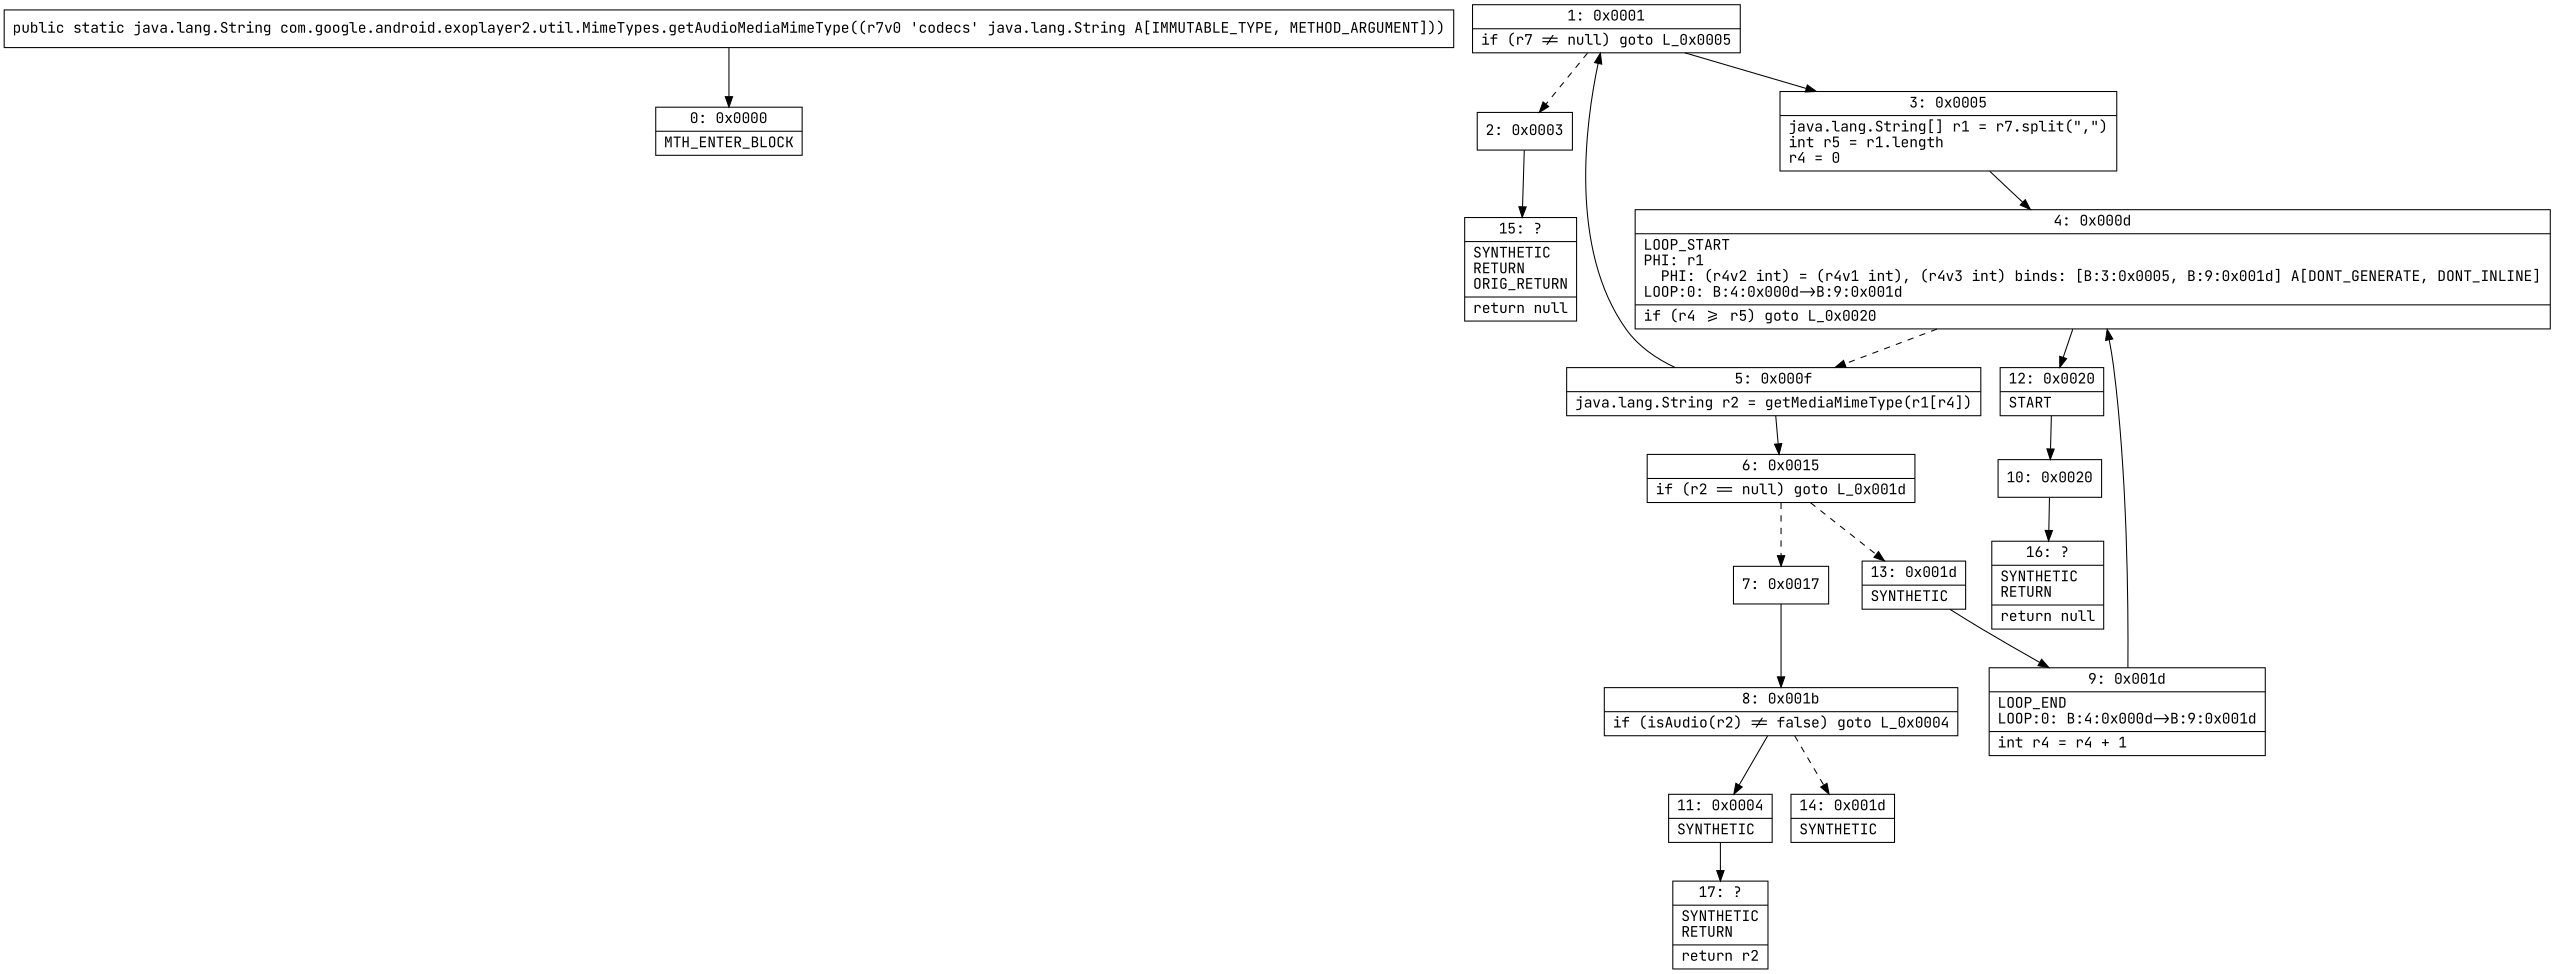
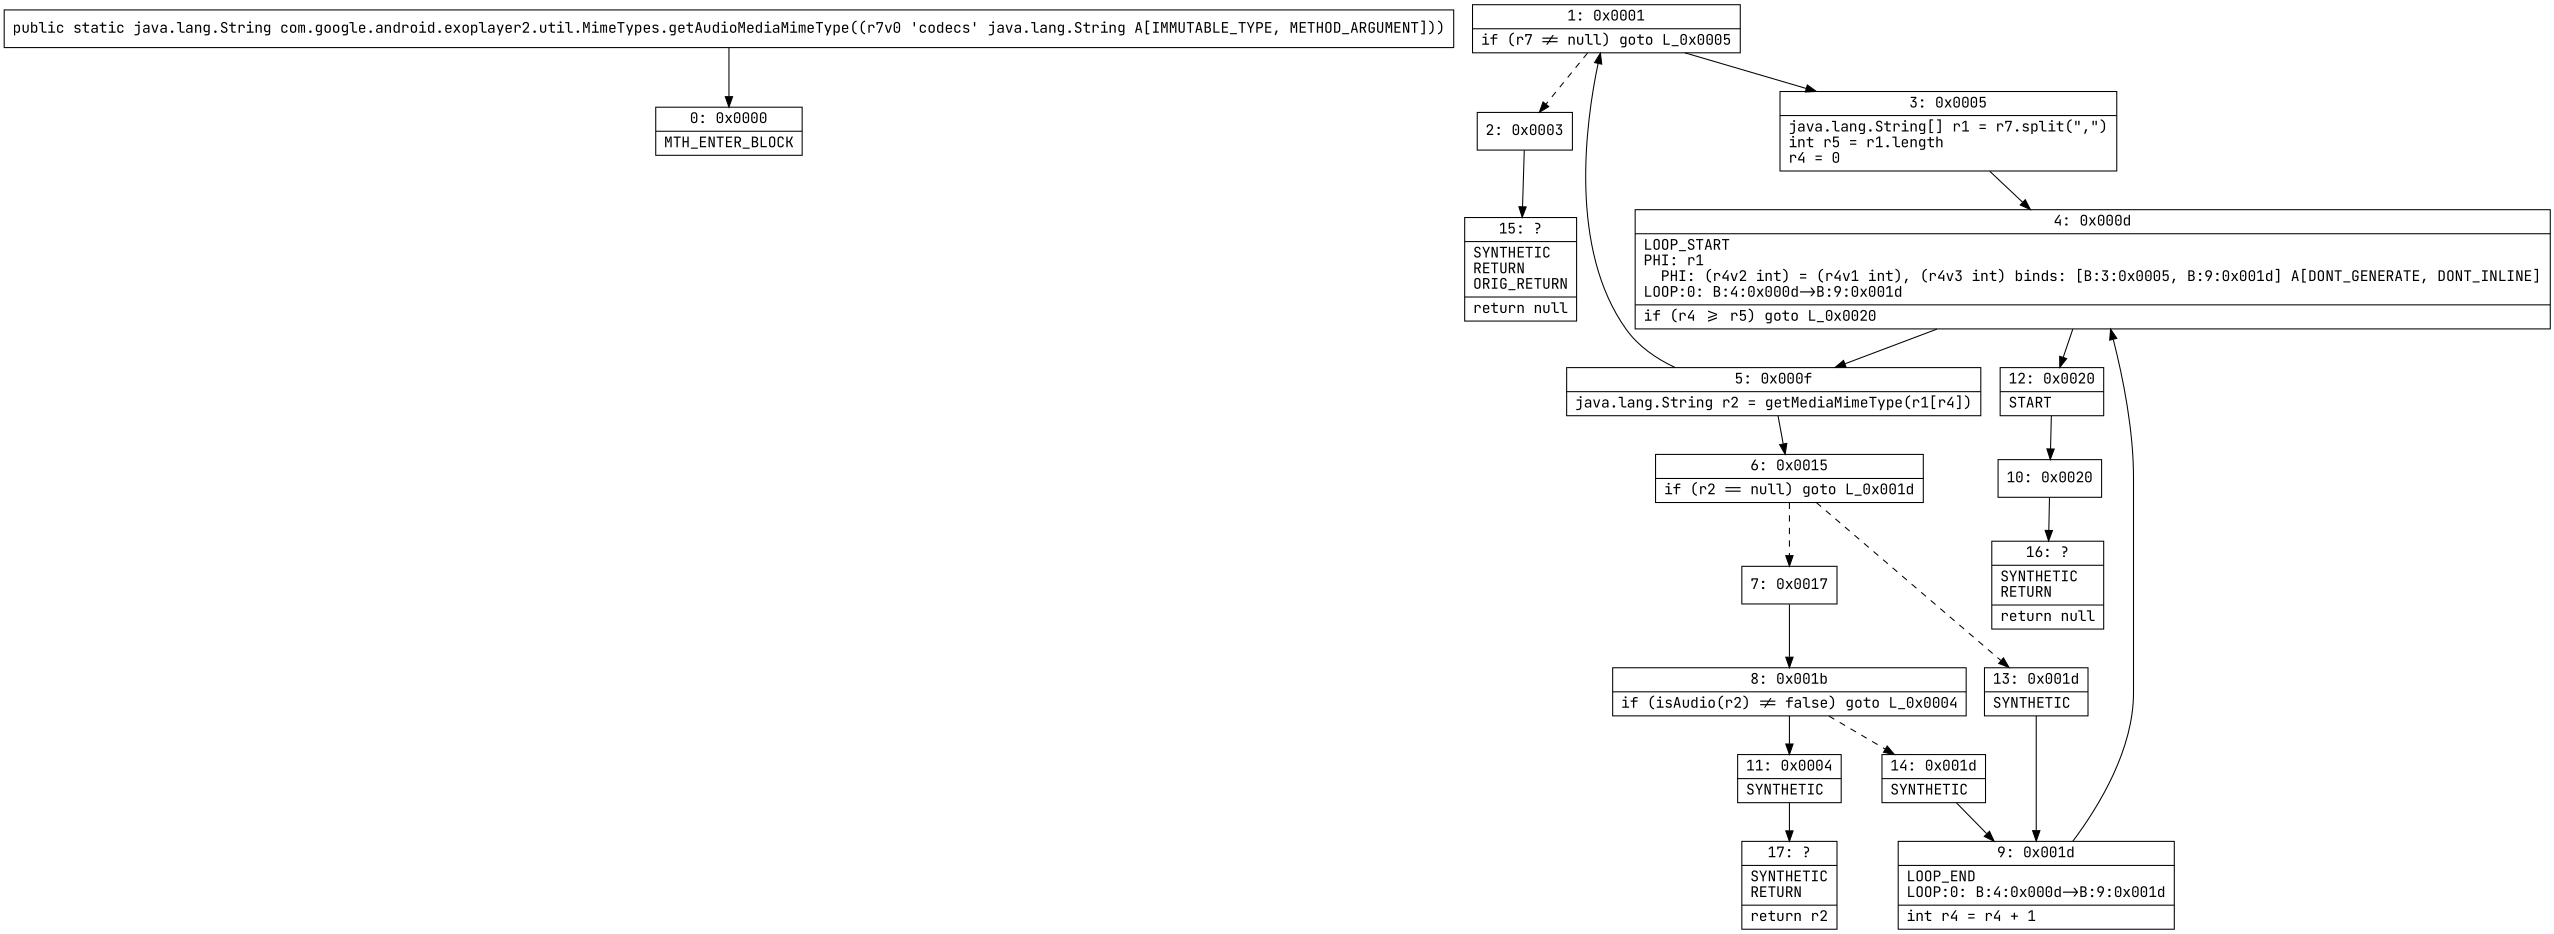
  digraph {
    fontname="JetBrains Mono"
    node [fontname="JetBrains Mono" shape=record]
    edge [fontname="JetBrains Mono"]
    n1 [label="{0\:\ 0x0000|MTH_ENTER_BLOCK\l}"]
    n2 [label="{1\:\ 0x0001|if (r7 != null) goto L_0x0005\l}"]
    n3 [label="{2\:\ 0x0003}"]
    n4 [label="{3\:\ 0x0005|java.lang.String[] r1 = r7.split(\",\")\lint r5 = r1.length\lr4 = 0\l}"]
    n5 [label="{15\:\ ?|SYNTHETIC\lRETURN\lORIG_RETURN\l|return null\l}"]
    n6 [label="{4\:\ 0x000d|LOOP_START\lPHI: r1 \l  PHI: (r4v2 int) = (r4v1 int), (r4v3 int) binds: [B:3:0x0005, B:9:0x001d] A[DONT_GENERATE, DONT_INLINE]\lLOOP:0: B:4:0x000d\-\>B:9:0x001d\l|if (r4 \>= r5) goto L_0x0020\l}"]
    n7 [label="{5\:\ 0x000f|java.lang.String r2 = getMediaMimeType(r1[r4])\l}"]
    n8 [label="{12\:\ 0x0020|START\l}"]
    n9 [label="{6\:\ 0x0015|if (r2 == null) goto L_0x001d\l}"]
    n10 [label="{10\:\ 0x0020}"]
    n11 [label="{7\:\ 0x0017}"]
    n12 [label="{13\:\ 0x001d|SYNTHETIC\l}"]
    n13 [label="{8\:\ 0x001b|if (isAudio(r2) != false) goto L_0x0004\l}"]
    n14 [label="{9\:\ 0x001d|LOOP_END\lLOOP:0: B:4:0x000d\-\>B:9:0x001d\l|int r4 = r4 + 1\l}"]
    n15 [label="{11\:\ 0x0004|SYNTHETIC\l}"]
    n16 [label="{14\:\ 0x001d|SYNTHETIC\l}"]
    n17 [label="{17\:\ ?|SYNTHETIC\lRETURN\l|return r2\l}"]
    n18 [label="{16\:\ ?|SYNTHETIC\lRETURN\l|return null\l}"]
    n19 [label="{public static java.lang.String com.google.android.exoplayer2.util.MimeTypes.getAudioMediaMimeType((r7v0 'codecs' java.lang.String A[IMMUTABLE_TYPE, METHOD_ARGUMENT])) }"]
    n2 -> n3 [style=dashed]
    n2 -> n4
    n3 -> n5
    n4 -> n6
-   n6 -> n7 [style=dashed]
+   n6 -> n7 [style=solid]
    n6 -> n8
    n7 -> n2
    n7 -> n9
    n8 -> n10
    n9 -> n11 [style=dashed]
    n9 -> n12 [style=dashed]
    n10 -> n18
    n11 -> n13
    n12 -> n14
    n13 -> n15
    n13 -> n16 [style=dashed]
    n14 -> n6
    n15 -> n17
+   n16 -> n14
    n19 -> n1
  }
